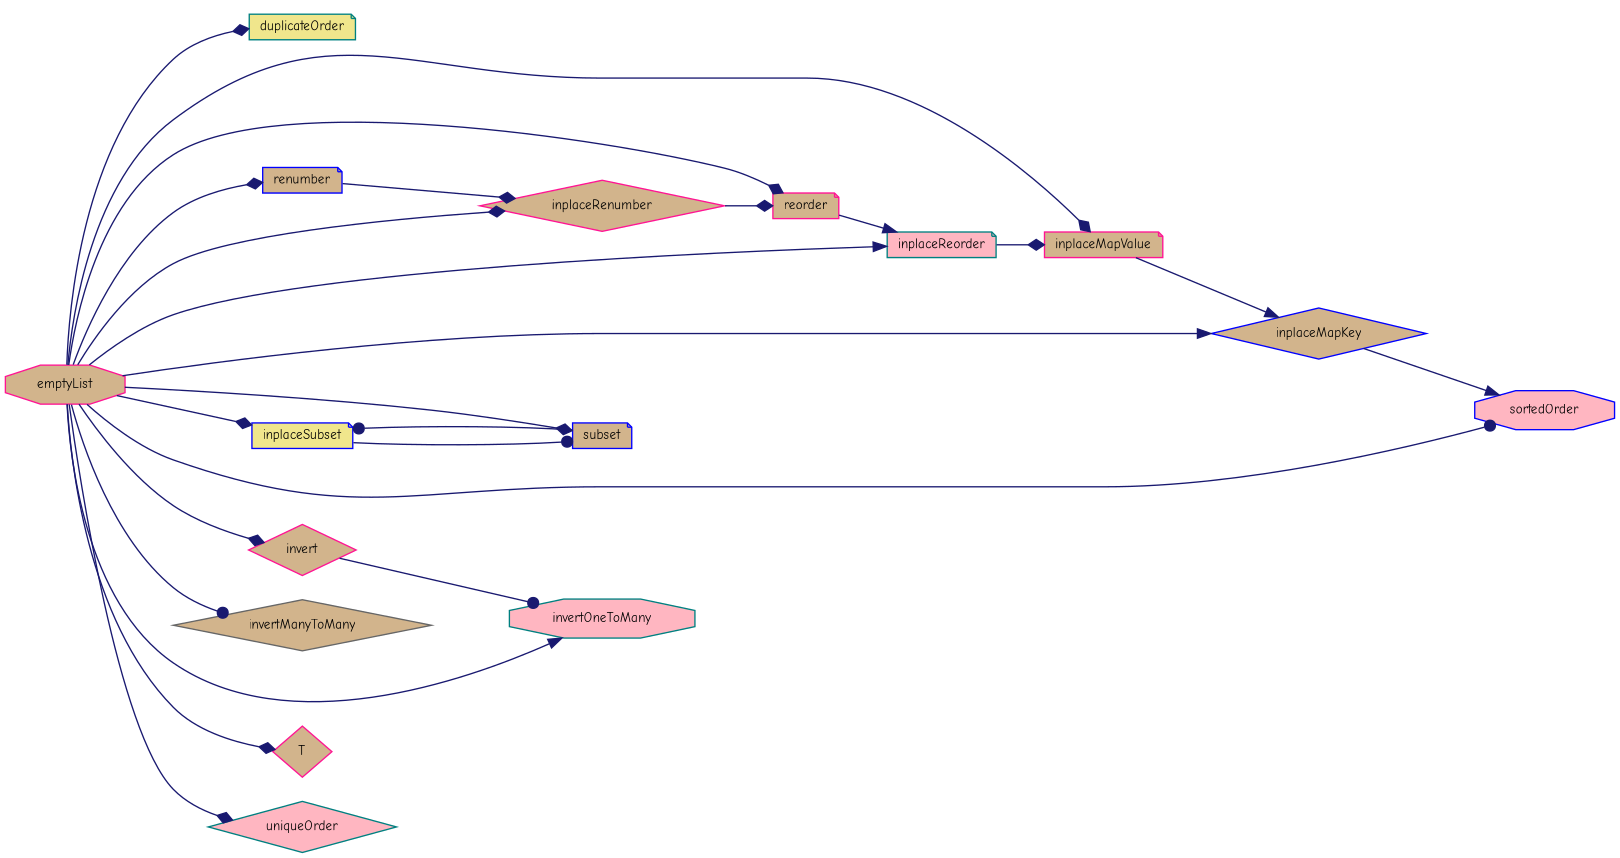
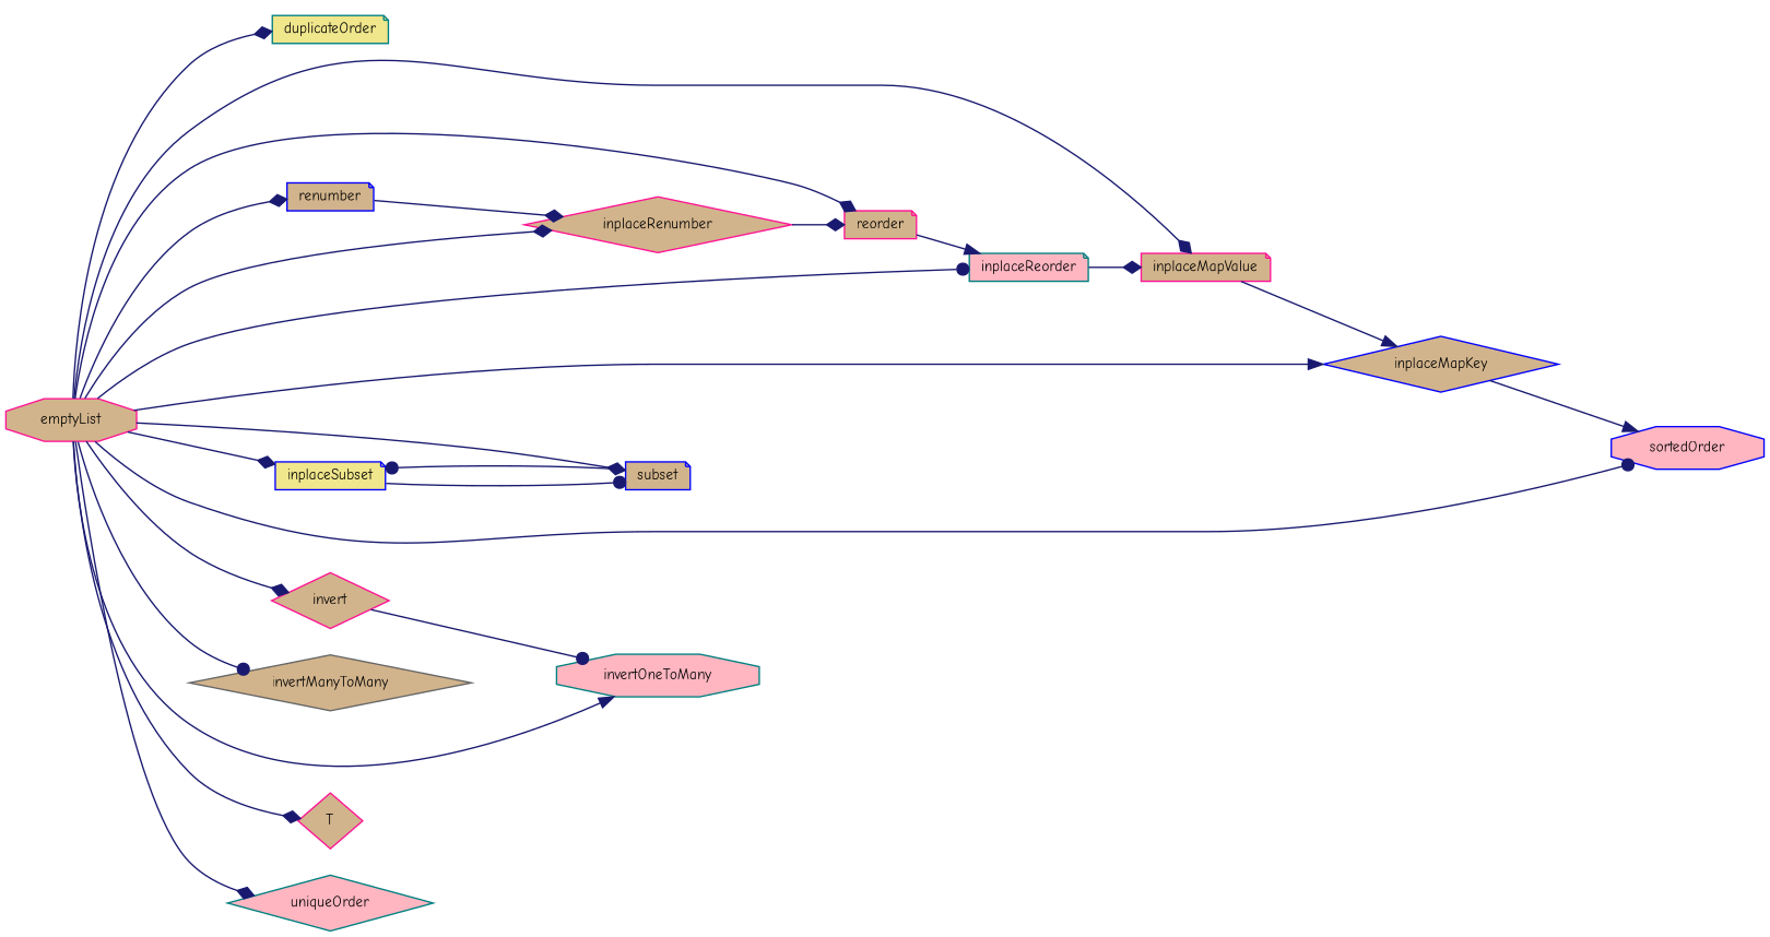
  digraph {
    fontname="Comic Neue"
    rankdir=LR
    node [color=deeppink fillcolor=tan fontname="Comic Neue" fontsize=10 shape=note style=filled]
    edge [arrowhead=diamond color=midnightblue fontname="Comic Neue" fontsize=10 labelfontname=FreeSans labelfontsize=10 style=solid]
    n1 [fontcolor=black height=0.2 label=emptyList shape=octagon width=0.4]
    n2 [color=teal fillcolor=khaki height=0.2 label=duplicateOrder width=0.4]
    n3 [color=blue height=0.2 label=inplaceMapKey shape=diamond width=0.4]
    n4 [color=blue fillcolor=lightpink height=0.2 label=sortedOrder shape=octagon width=0.4]
    n5 [height=0.2 label=inplaceMapValue width=0.4]
    n6 [height=0.2 label=inplaceRenumber shape=diamond width=0.4]
    n7 [height=0.2 label=reorder width=0.4]
    n8 [color=teal fillcolor=lightpink height=0.2 label=inplaceReorder width=0.4]
    n9 [color=blue fillcolor=khaki height=0.2 label=inplaceSubset width=0.4]
    n10 [color=blue height=0.2 label=subset width=0.4]
    n11 [height=0.2 label=invert shape=diamond width=0.4]
    n12 [color=teal fillcolor=lightpink height=0.2 label=invertOneToMany shape=octagon width=0.4]
    n13 [color=gray40 height=0.2 label=invertManyToMany shape=diamond width=0.4]
    n14 [color=blue height=0.2 label=renumber width=0.4]
    n15 [height=0.2 label=T shape=diamond width=0.4]
    n16 [color=teal fillcolor=lightpink height=0.2 label=uniqueOrder shape=diamond width=0.4]
    n1 -> n2
    n1 -> n3 [arrowhead=normal]
    n1 -> n4 [arrowhead=dot]
    n1 -> n5
    n1 -> n6
    n1 -> n7
-   n1 -> n8 [arrowhead=normal]
+   n1 -> n8 [arrowhead=dot]
    n1 -> n9
    n1 -> n10
    n1 -> n11
    n1 -> n12 [arrowhead=normal]
    n1 -> n13 [arrowhead=dot]
    n1 -> n14
    n1 -> n15
    n1 -> n16
    n3 -> n4 [arrowhead=normal]
    n5 -> n3 [arrowhead=normal]
    n6 -> n7
    n7 -> n8 [arrowhead=normal]
    n8 -> n5
    n9 -> n10 [arrowhead=dot]
    n10 -> n9 [arrowhead=dot]
    n11 -> n12 [arrowhead=dot]
    n14 -> n6
  }
